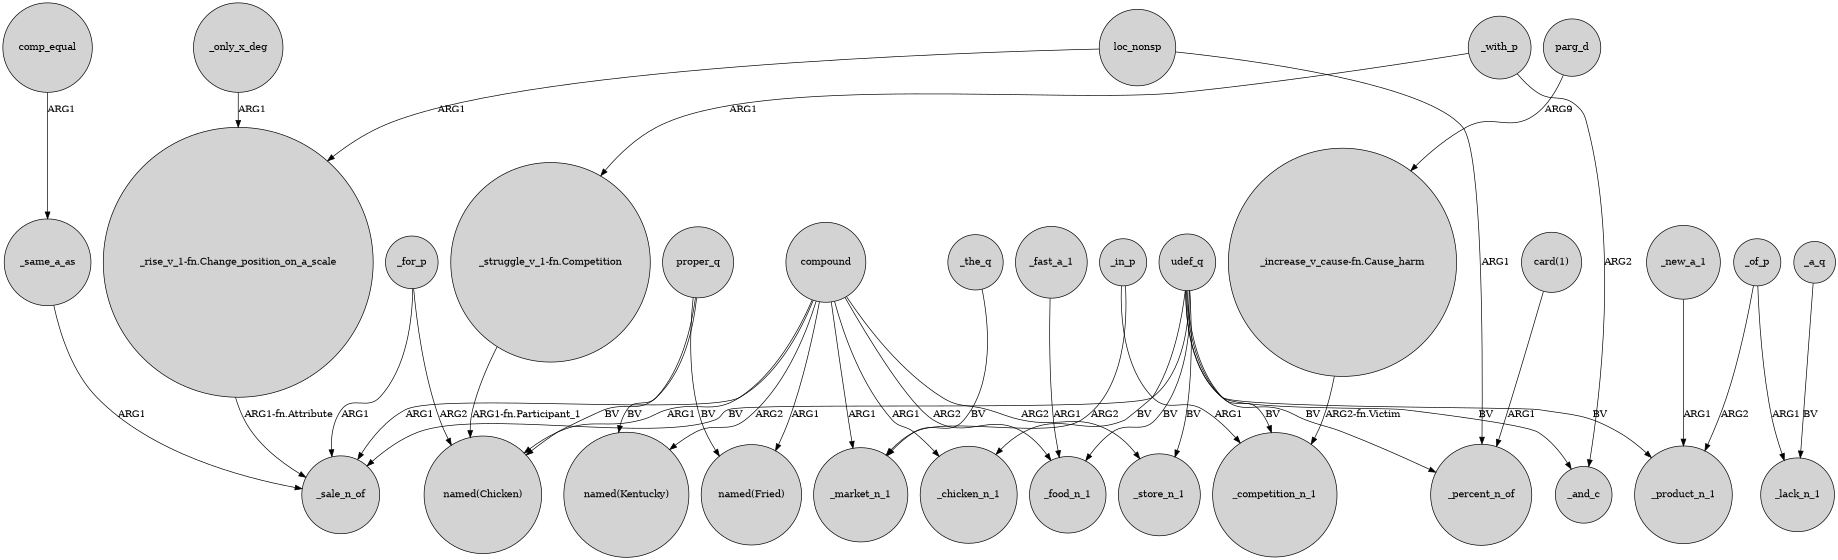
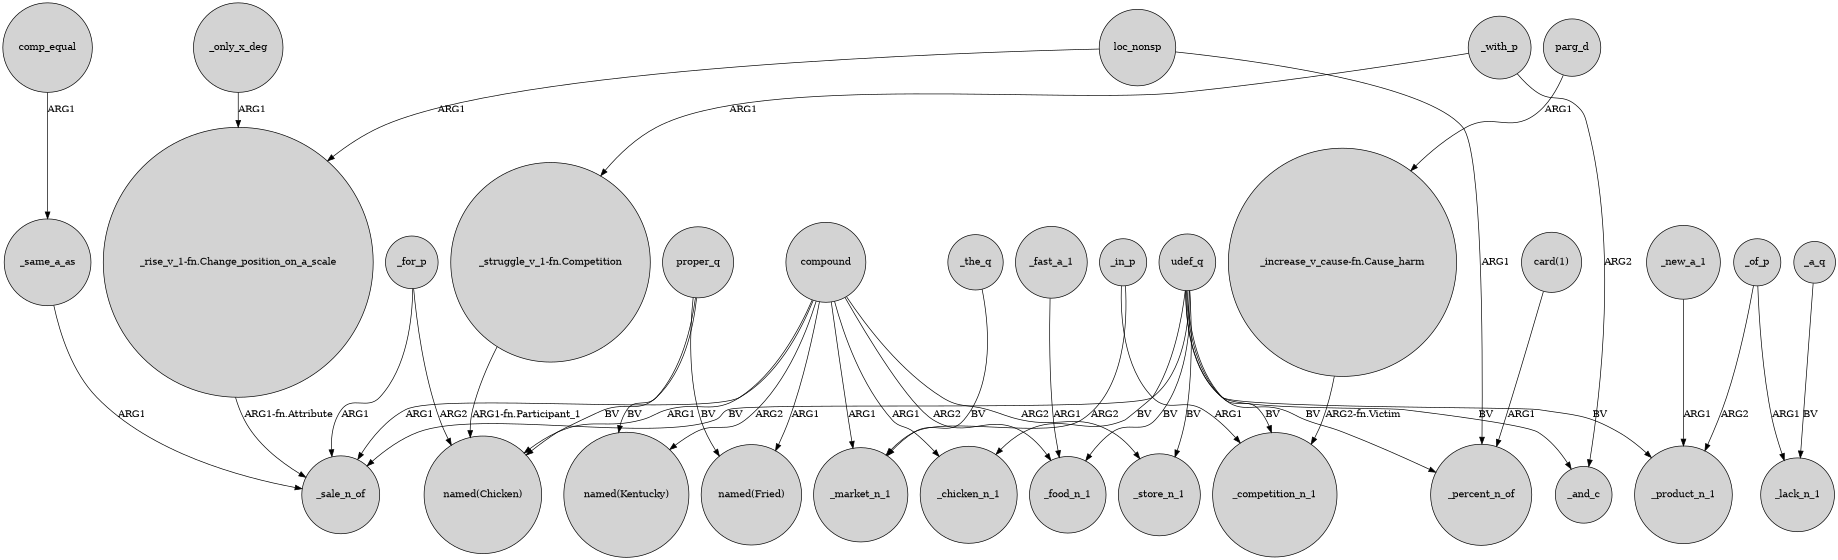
  digraph {
    node [shape=circle style=filled]
    "_rise_v_1-fn.Change_position_on_a_scale"
    _sale_n_of
    parg_d
    "_increase_v_cause-fn.Cause_harm"
    _competition_n_1
    "_struggle_v_1-fn.Competition"
    "named(Chicken)"
    _for_p
    compound
    "named(Kentucky)"
    _food_n_1
    _store_n_1
    _chicken_n_1
    _market_n_1
    "named(Fried)"
    _fast_a_1
    loc_nonsp
    _percent_n_of
    _only_x_deg
    _a_q
    _lack_n_1
    udef_q
    _product_n_1
    _and_c
    _of_p
    _the_q
    _new_a_1
    _in_p
    _with_p
    proper_q
    _same_a_as
    "card(1)"
    comp_equal
    "_rise_v_1-fn.Change_position_on_a_scale" -> _sale_n_of [label="ARG1-fn.Attribute"]
-   parg_d -> "_increase_v_cause-fn.Cause_harm" [label=ARG9]
+   parg_d -> "_increase_v_cause-fn.Cause_harm" [label=ARG1]
    "_increase_v_cause-fn.Cause_harm" -> _competition_n_1 [label="ARG2-fn.Victim"]
    "_struggle_v_1-fn.Competition" -> "named(Chicken)" [label="ARG1-fn.Participant_1"]
    _for_p -> _sale_n_of [label=ARG1]
    _for_p -> "named(Chicken)" [label=ARG2]
    compound -> _sale_n_of [label=ARG1]
    compound -> "named(Chicken)" [label=ARG1]
    compound -> "named(Kentucky)" [label=ARG2]
    compound -> _food_n_1 [label=ARG2]
    compound -> _store_n_1 [label=ARG2]
    compound -> _chicken_n_1 [label=ARG1]
    compound -> _market_n_1 [label=ARG1]
    compound -> "named(Fried)" [label=ARG1]
    _fast_a_1 -> _food_n_1 [label=ARG1]
    loc_nonsp -> "_rise_v_1-fn.Change_position_on_a_scale" [label=ARG1]
    loc_nonsp -> _percent_n_of [label=ARG1]
    _only_x_deg -> "_rise_v_1-fn.Change_position_on_a_scale" [label=ARG1]
    _a_q -> _lack_n_1 [label=BV]
    udef_q -> _sale_n_of [label=BV]
    udef_q -> _competition_n_1 [label=BV]
    udef_q -> _food_n_1 [label=BV]
    udef_q -> _store_n_1 [label=BV]
    udef_q -> _chicken_n_1 [label=BV]
    udef_q -> _percent_n_of [label=BV]
    udef_q -> _product_n_1 [label=BV]
    udef_q -> _and_c [label=BV]
    _of_p -> _lack_n_1 [label=ARG1]
    _of_p -> _product_n_1 [label=ARG2]
    _the_q -> _market_n_1 [label=BV]
    _new_a_1 -> _product_n_1 [label=ARG1]
    _in_p -> _competition_n_1 [label=ARG1]
    _in_p -> _market_n_1 [label=ARG2]
    _with_p -> "_struggle_v_1-fn.Competition" [label=ARG1]
    _with_p -> _and_c [label=ARG2]
    proper_q -> "named(Chicken)" [label=BV]
    proper_q -> "named(Kentucky)" [label=BV]
    proper_q -> "named(Fried)" [label=BV]
    _same_a_as -> _sale_n_of [label=ARG1]
    "card(1)" -> _percent_n_of [label=ARG1]
    comp_equal -> _same_a_as [label=ARG1]
  }
